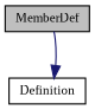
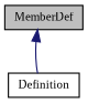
  digraph {
    fontname="Liberation Serif"
    node [color=black fontname="Liberation Serif" fontsize=10 shape=record style=filled]
    n1 [fillcolor=grey75 fontcolor=black height=0.2 label=MemberDef width=0.4]
    n2 [fillcolor=white height=0.2 label=Definition width=0.4]
-   n2 -> n1 [color=midnightblue dir=back fontname="Liberation Serif" fontsize=10 labelfontname=Helvetica labelfontsize=10 style=solid]
+   n1 -> n2 [color=midnightblue dir=back fontname="Liberation Serif" fontsize=10 labelfontname=Helvetica labelfontsize=10 style=solid]
  }
